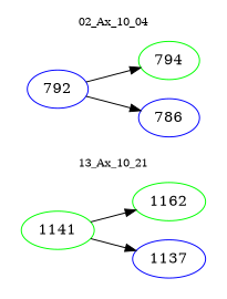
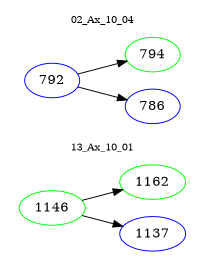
  digraph {
    rankdir=LR
    node [color=green]
    edge [color=black]
-   n1 [label=1141]
+   n1 [label=1146]
    n2 [color=blue label=1137]
    n3 [label=1162]
    n4 [color=blue label=792]
    n5 [color=blue label=786]
    n6 [label=794]
    subgraph cluster_1 {
      color=white
      fontsize=10
-     label="13_Ax_10_21"
+     label="13_Ax_10_01"
      n1
      n2
      n3
    }
    subgraph cluster_2 {
      color=white
      fontsize=10
      label="02_Ax_10_04"
      n4
      n5
      n6
    }
    n1 -> n2
    n1 -> n3
    n4 -> n5
    n4 -> n6
  }
